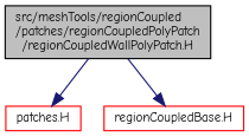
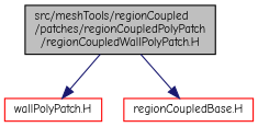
  digraph {
    fontname="Comic Neue"
    node [color=red fontname="Comic Neue" fontsize=10 shape=record]
    edge [color=midnightblue fontname="Comic Neue" fontsize=10 labelfontname=FreeSans labelfontsize=10 style=solid]
    n1 [color=black fillcolor=grey75 fontcolor=black height=0.2 label="src/meshTools/regionCoupled\l/patches/regionCoupledPolyPatch\l/regionCoupledWallPolyPatch.H" style=filled width=0.4]
-   n2 [height=0.2 label="patches.H" width=0.4]
+   n2 [height=0.2 label="wallPolyPatch.H" width=0.4]
    n3 [height=0.2 label="regionCoupledBase.H" width=0.4]
    n1 -> n2
    n1 -> n3
  }
